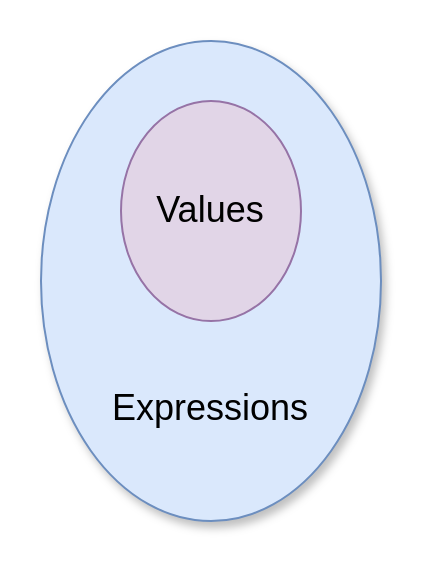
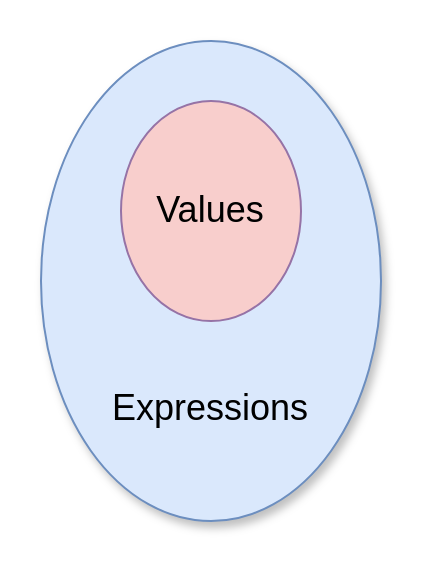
  <mxCell id="0" />
  <mxCell id="1" parent="0" />
  <mxCell id="2" value="&lt;font style=&quot;font-size: 18px&quot;&gt;&lt;br&gt;&lt;br&gt;&lt;br&gt;&lt;br&gt;&lt;br&gt;&lt;br&gt;Expressions&lt;/font&gt;" style="ellipse;whiteSpace=wrap;html=1;fillColor=#dae8fc;strokeColor=#6c8ebf;shadow=1;" vertex="1" parent="1"><mxGeometry x="20" y="20" width="170" height="240" as="geometry" /></mxCell>
- <mxCell id="3" value="&lt;font style=&quot;font-size: 18px&quot;&gt;Values&lt;/font&gt;" style="ellipse;whiteSpace=wrap;html=1;fillColor=#e1d5e7;strokeColor=#9673a6;" vertex="1" parent="1"><mxGeometry x="60" y="50" width="90" height="110" as="geometry" /></mxCell>
+ <mxCell id="3" value="&lt;font style=&quot;font-size: 18px&quot;&gt;Values&lt;/font&gt;" style="ellipse;whiteSpace=wrap;html=1;fillColor=#f8cecc;strokeColor=#9673a6;" vertex="1" parent="1"><mxGeometry x="60" y="50" width="90" height="110" as="geometry" /></mxCell>
